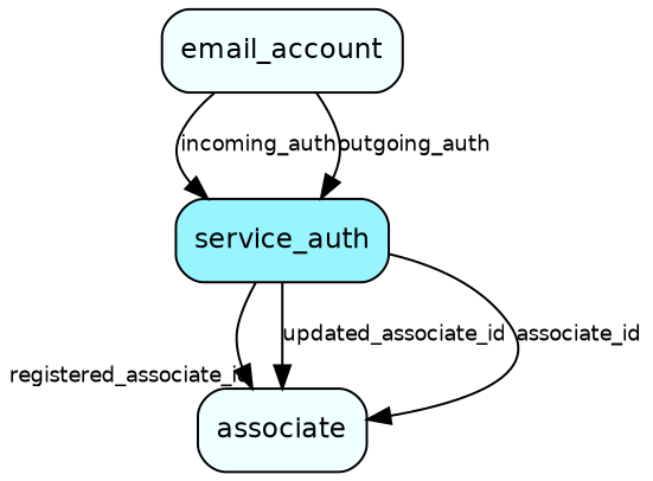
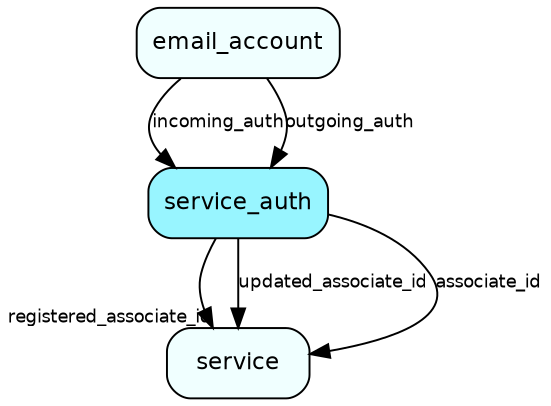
  digraph {
    node [fillcolor=azure1 fontname=Helvetica fontsize=12 shape=box style="rounded, filled"]
    edge [fontname=Helvetica fontsize=9]
    service_auth [fillcolor=cadetblue1]
-   associate
+   associate [label=service]
    email_account
    service_auth -> associate [headlabel=registered_associate_id]
    service_auth -> associate [label=updated_associate_id]
    service_auth -> associate [label=associate_id]
    email_account -> service_auth [label=incoming_auth]
    email_account -> service_auth [label=outgoing_auth]
  }
